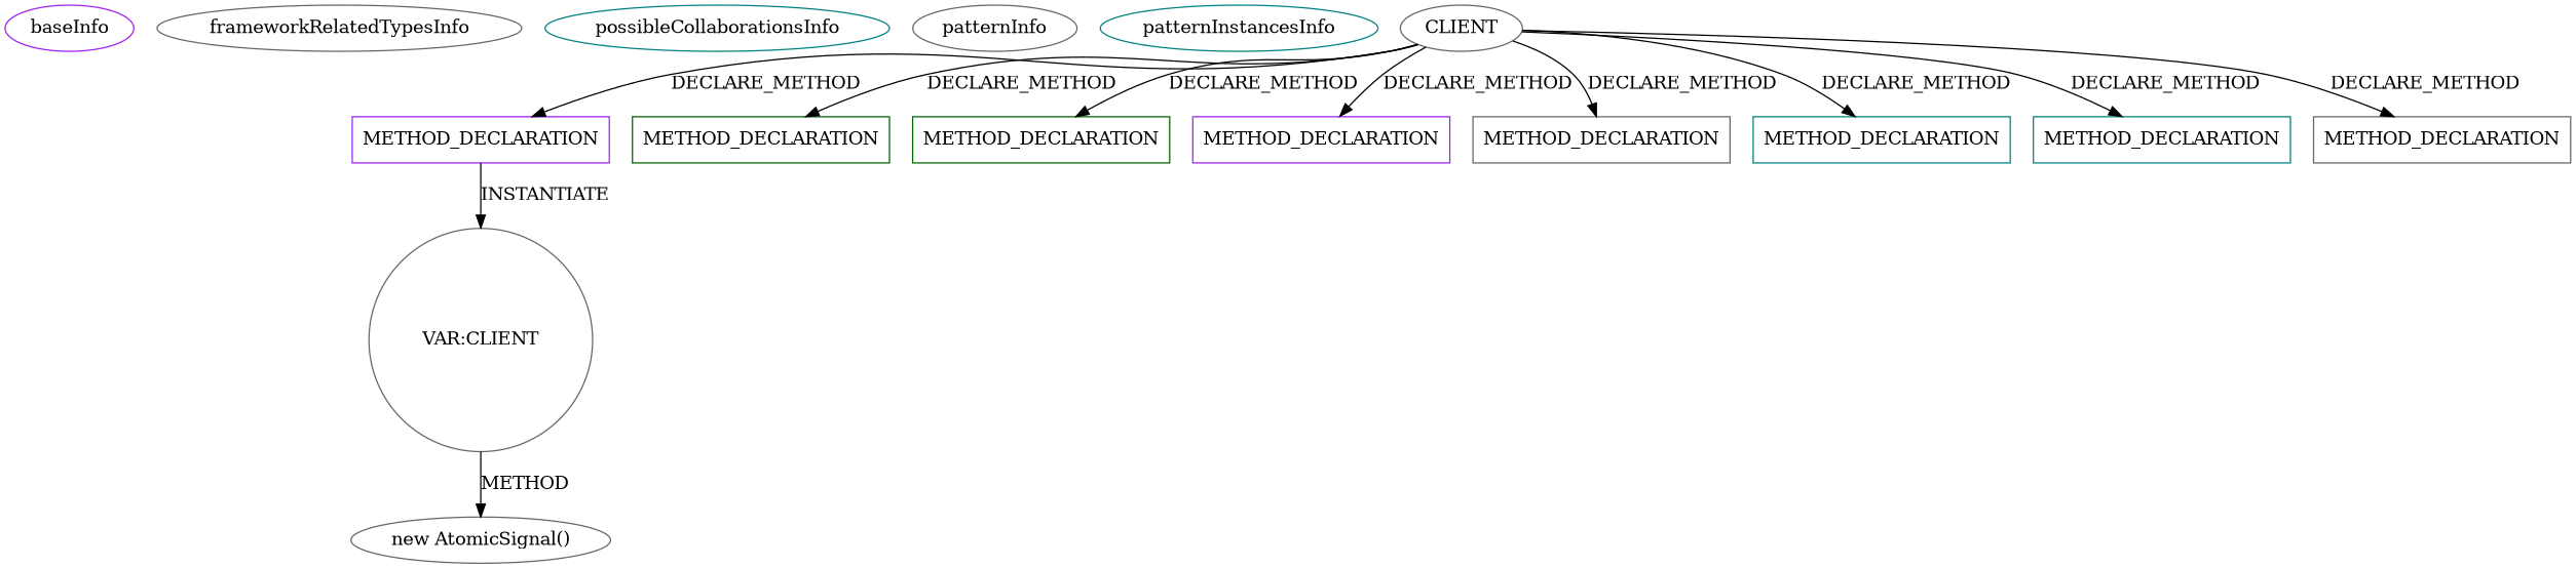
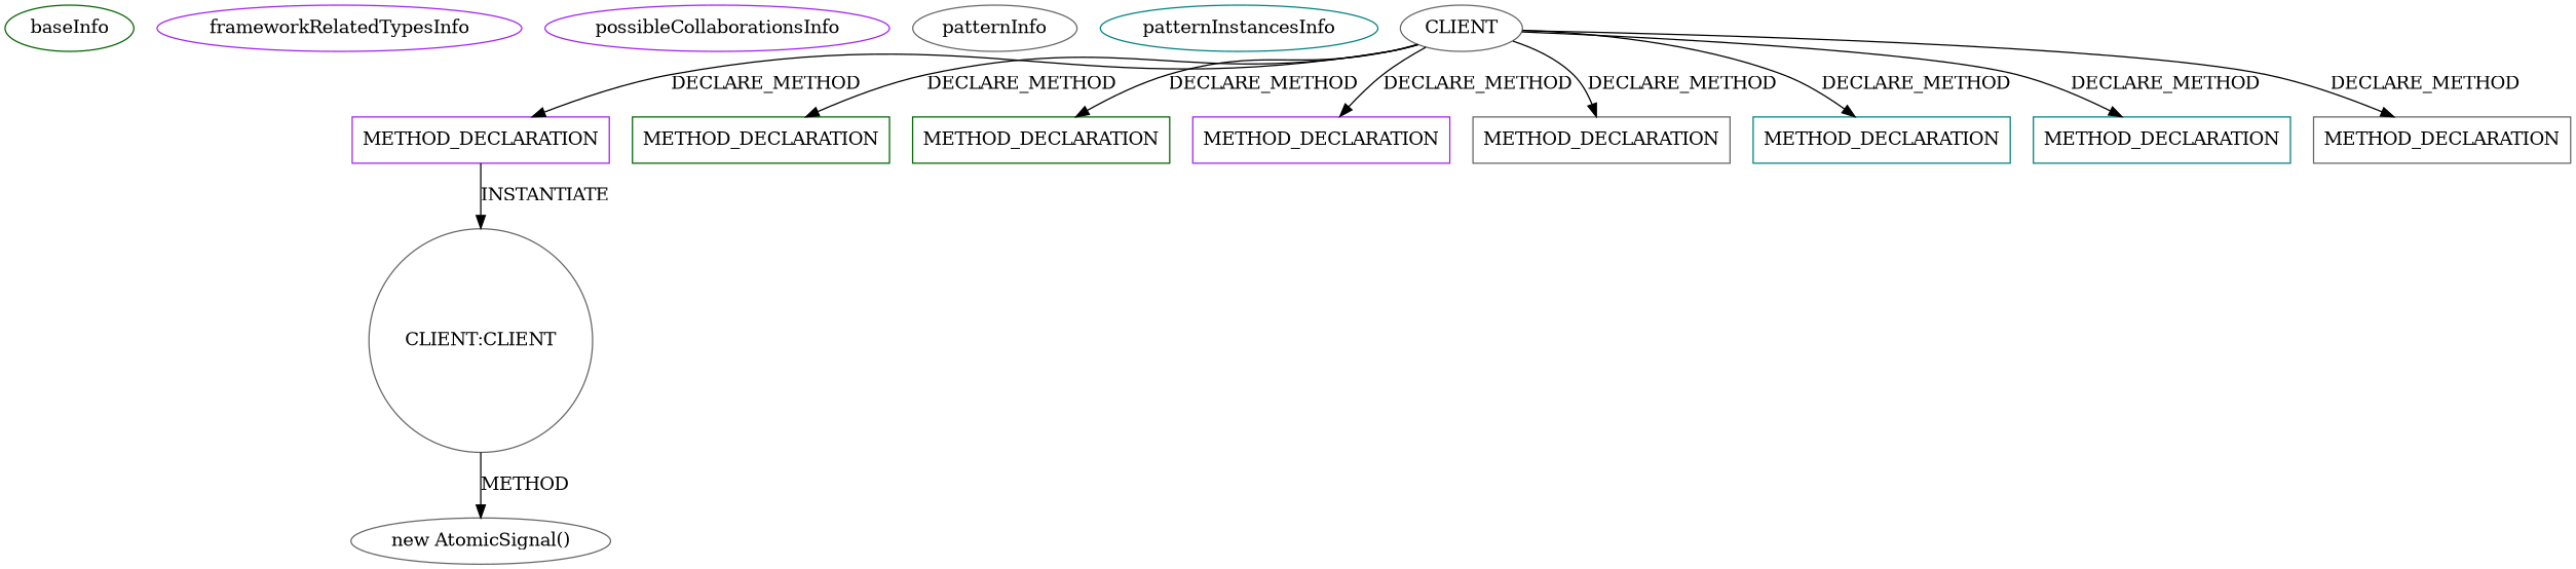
  digraph {
    node [color=gray40 isFrameworkType=false vertexType=CLIENT_METHOD_DECLARATION shape=box]
-   baseInfo [category=pattern color=purple graphId=3234 isAnonymous=false possibleRelation=false isFrameworkType="" vertexType="" shape=""]
-   frameworkRelatedTypesInfo [isFrameworkType="" vertexType="" shape=""]
-   possibleCollaborationsInfo [color=teal isFrameworkType="" vertexType="" shape=""]
+   baseInfo [category=pattern color=darkgreen graphId=3234 isAnonymous=false possibleRelation=false isFrameworkType="" vertexType="" shape=""]
+   frameworkRelatedTypesInfo [color=purple isFrameworkType="" vertexType="" shape=""]
+   possibleCollaborationsInfo [color=purple isFrameworkType="" vertexType="" shape=""]
    patternInfo [frequency=2.0 patternRootClient=0 isFrameworkType="" vertexType="" shape=""]
    patternInstancesInfo [0="dimituri-milk~/dimituri-milk/milk-master/milk-core/src/main/java/lv/dimituri/milk/core/Folds.java~Folds~2471" 1="dimituri-milk~/dimituri-milk/milk-master/milk-core/src/main/java/lv/dimituri/milk/core/Filters.java~Filters~2472" color=teal isFrameworkType="" vertexType="" shape=""]
    n6 [label="new AtomicSignal()" vertexType=CONSTRUCTOR_CALL shape=""]
-   n7 [label="VAR:CLIENT" shape=circle vertexType=VARIABLE_EXPRESION]
+   n7 [label="CLIENT:CLIENT" shape=circle vertexType=VARIABLE_EXPRESION]
    n8 [color=purple label=METHOD_DECLARATION]
    n9 [label=CLIENT vertexType=ROOT_CLIENT_CLASS_DECLARATION shape=""]
    n10 [color=darkgreen label=METHOD_DECLARATION]
    n11 [color=darkgreen label=METHOD_DECLARATION]
    n12 [color=purple label=METHOD_DECLARATION]
    n13 [label=METHOD_DECLARATION]
    n14 [color=teal label=METHOD_DECLARATION]
    n15 [color=teal label=METHOD_DECLARATION]
    n16 [label=METHOD_DECLARATION]
    n7 -> n6 [label=METHOD]
    n8 -> n7 [label=INSTANTIATE]
    n9 -> n8 [label=DECLARE_METHOD]
    n9 -> n10 [label=DECLARE_METHOD]
    n9 -> n11 [label=DECLARE_METHOD]
    n9 -> n12 [label=DECLARE_METHOD]
    n9 -> n13 [label=DECLARE_METHOD]
    n9 -> n14 [label=DECLARE_METHOD]
    n9 -> n15 [label=DECLARE_METHOD]
    n9 -> n16 [label=DECLARE_METHOD]
  }
